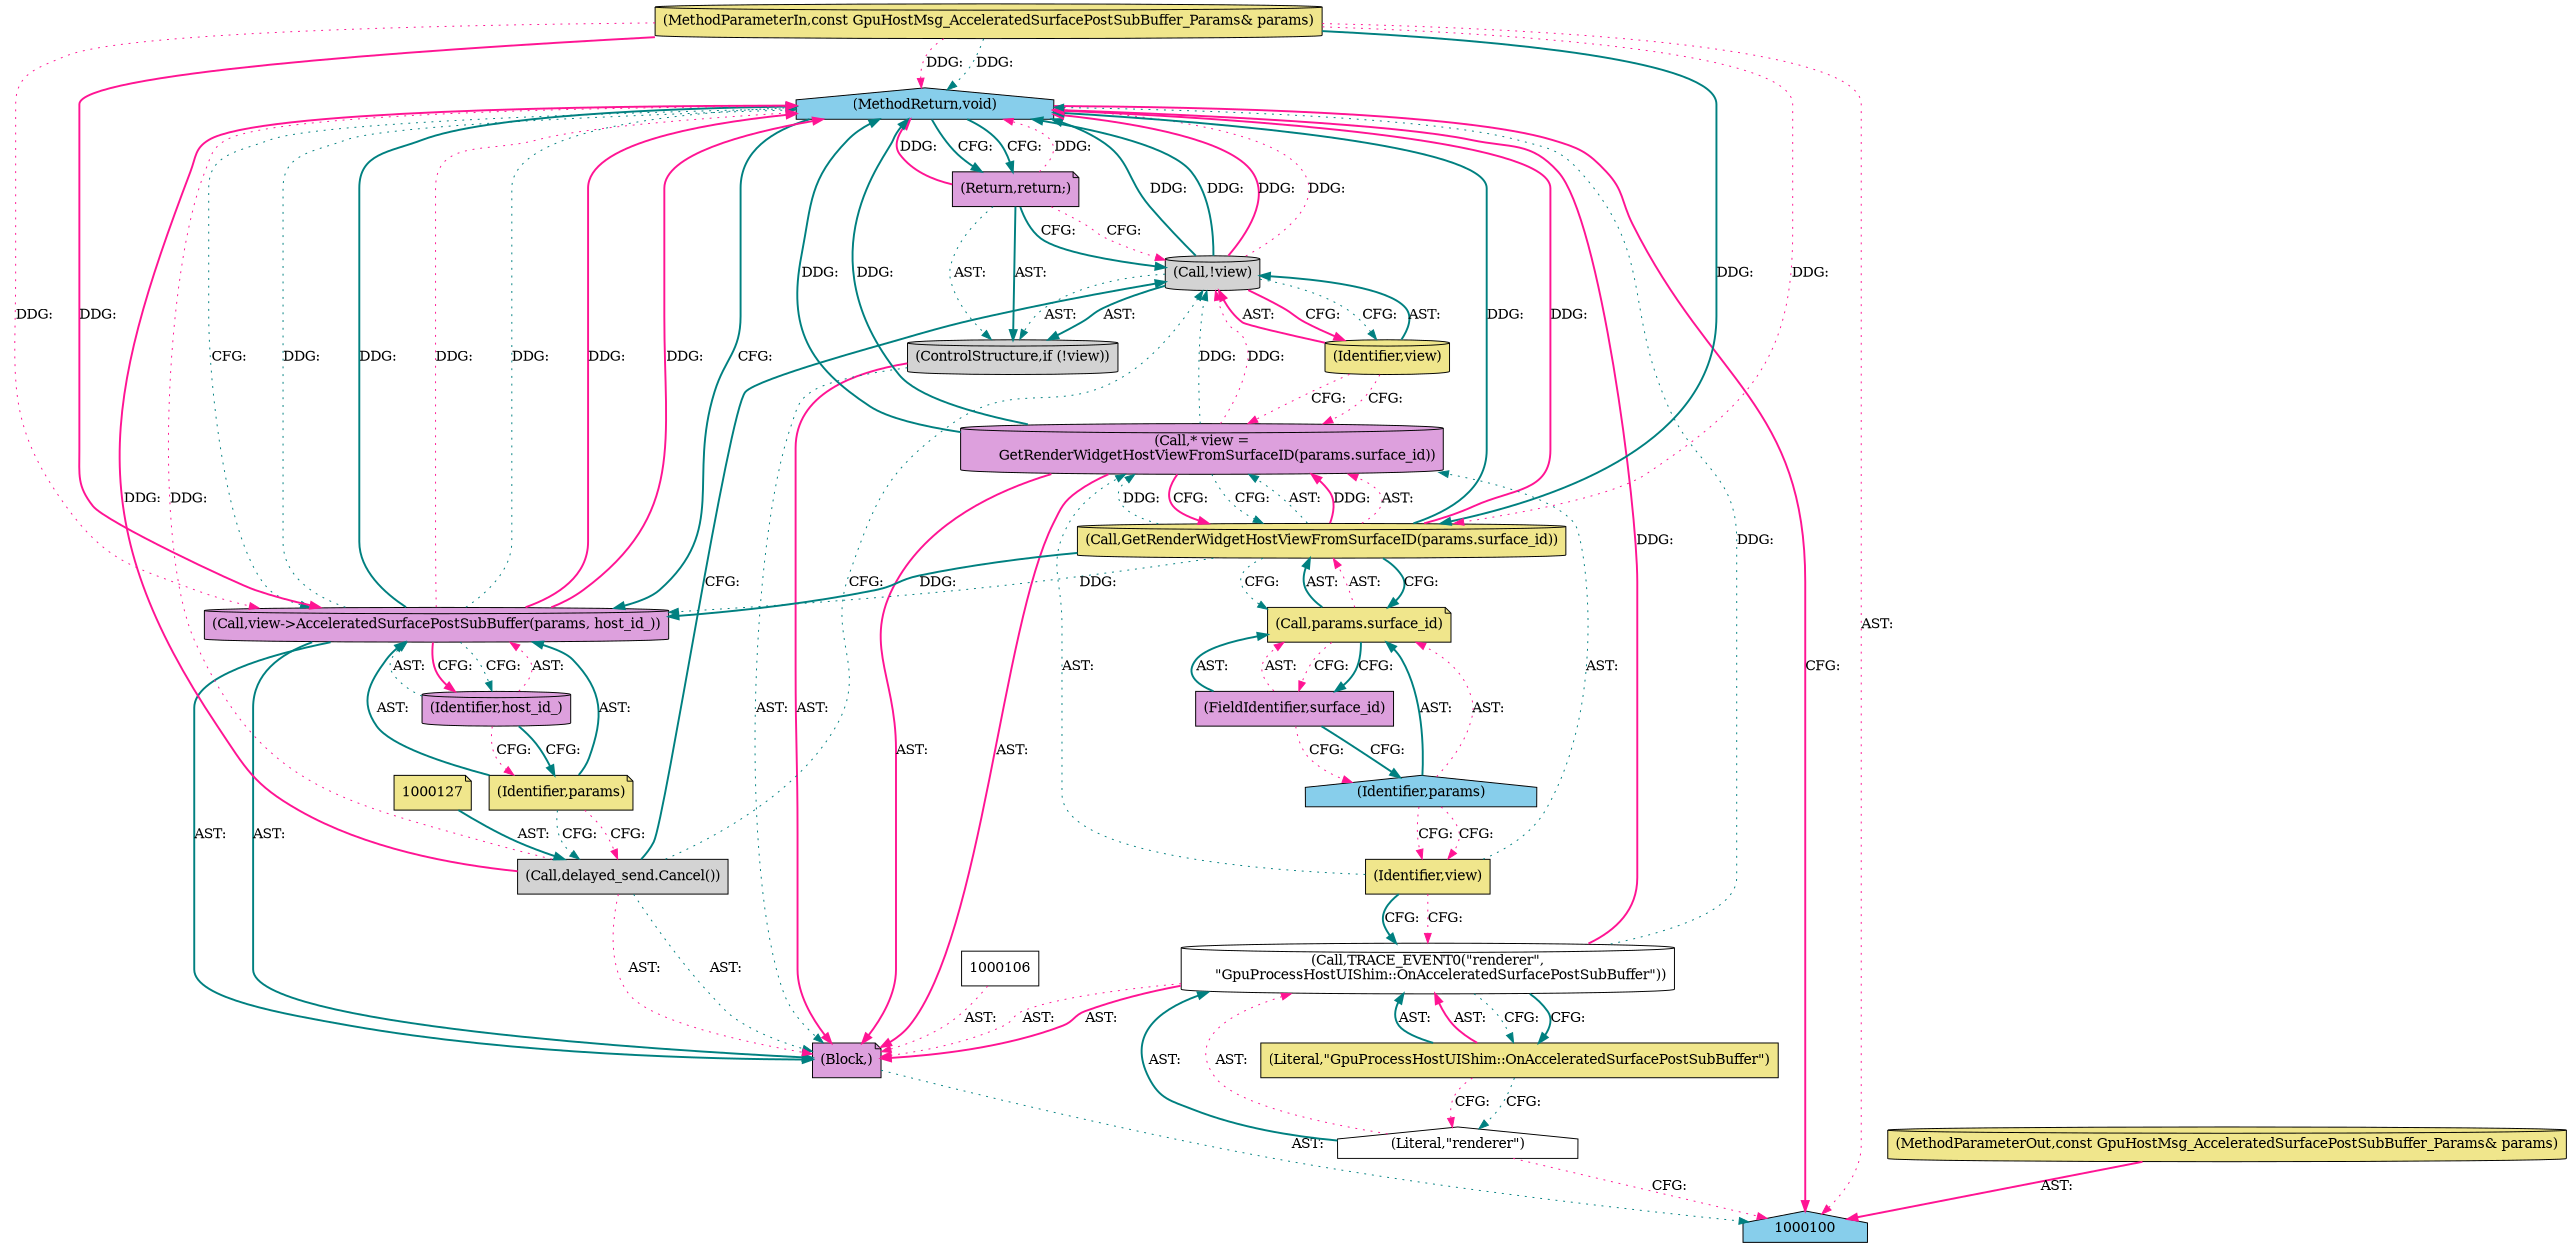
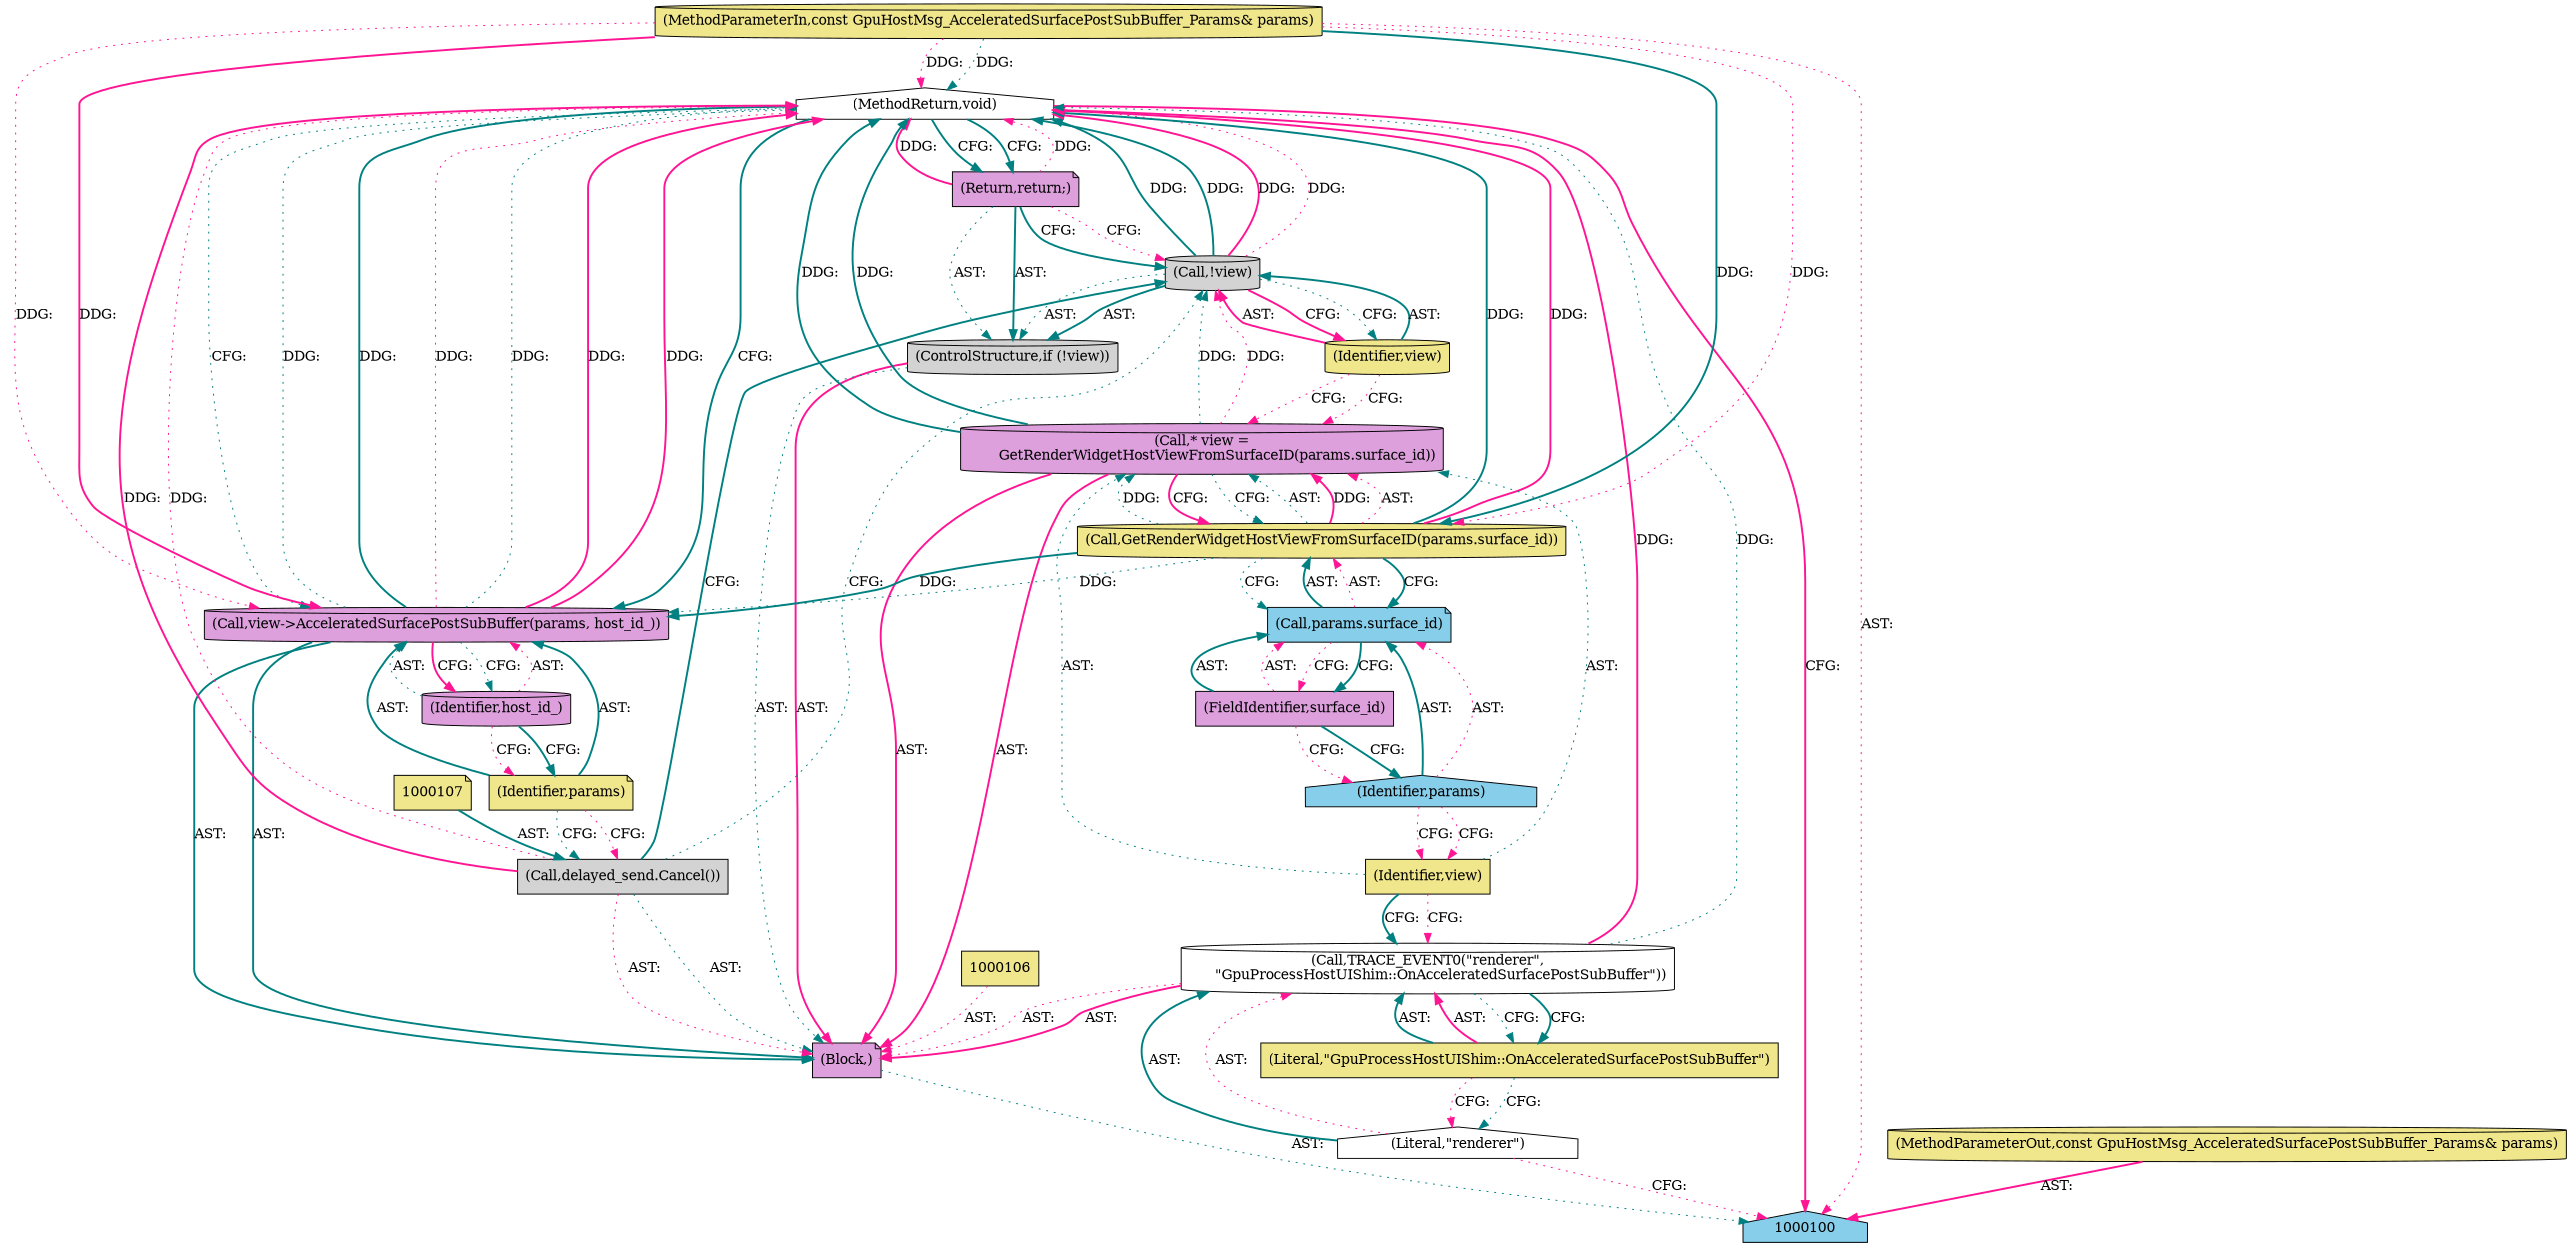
  digraph {
    node [fillcolor=khaki shape=cylinder style=filled]
    edge [color=teal style=dotted]
-   n1 [fillcolor=skyblue label="(MethodReturn,void)" shape=house]
+   n1 [fillcolor=white label="(MethodReturn,void)" shape=house]
    n2 [fillcolor=plum label="(Return,return;)" shape=note]
    n3 [fillcolor=plum label="(Call,view->AcceleratedSurfacePostSubBuffer(params, host_id_))"]
    1000100 [fillcolor=skyblue shape=house]
    n5 [fillcolor=lightgrey label="(Call,!view)"]
    n6 [fillcolor=lightgrey label="(ControlStructure,if (!view))"]
    n7 [fillcolor=plum label="(Block,)" shape=note]
    n8 [fillcolor=plum label="(Identifier,host_id_)"]
    n9 [fillcolor=plum label="(Call,* view =\n       GetRenderWidgetHostViewFromSurfaceID(params.surface_id))"]
    n10 [label="(Call,GetRenderWidgetHostViewFromSurfaceID(params.surface_id))"]
-   n11 [label="(Call,params.surface_id)" shape=note]
+   n11 [fillcolor=skyblue label="(Call,params.surface_id)" shape=note]
    n12 [label="(Identifier,view)"]
    n13 [label="(Identifier,view)" shape=box]
    n14 [fillcolor=white label="(Call,TRACE_EVENT0(\"renderer\",\n      \"GpuProcessHostUIShim::OnAcceleratedSurfacePostSubBuffer\"))"]
    n15 [label="(Literal,\"GpuProcessHostUIShim::OnAcceleratedSurfacePostSubBuffer\")" shape=box]
    n16 [fillcolor=plum label="(FieldIdentifier,surface_id)" shape=box]
    n17 [fillcolor=skyblue label="(Identifier,params)" shape=house]
    n18 [fillcolor=lightgrey label="(Call,delayed_send.Cancel())" shape=box]
    n19 [label="(Identifier,params)" shape=note]
    n20 [label="(MethodParameterIn,const GpuHostMsg_AcceleratedSurfacePostSubBuffer_Params& params)"]
    n21 [label="(MethodParameterOut,const GpuHostMsg_AcceleratedSurfacePostSubBuffer_Params& params)"]
    n22 [fillcolor=white label="(Literal,\"renderer\")" shape=house]
-   1000106 [fillcolor=white shape=box]
-   1000107 [shape=note label=1000127]
+   1000106 [shape=box]
+   1000107 [shape=note]
    n1 -> n2 [label="CFG: " style=bold]
    n1 -> n2 [label="CFG: " style=bold]
    n1 -> n3 [label="CFG: "]
    n1 -> n3 [label="CFG: " style=bold]
    n1 -> 1000100 [color=deeppink label="CFG: " style=bold]
    n2 -> n1 [color=deeppink label="DDG: "]
    n2 -> n1 [color=deeppink label="DDG: " style=bold]
    n2 -> n5 [color=deeppink label="CFG: "]
    n2 -> n5 [label="CFG: " style=bold]
    n2 -> n6 [label="AST: "]
    n2 -> n6 [label="AST: " style=bold]
    n3 -> n1 [label="DDG: "]
    n3 -> n1 [color=deeppink label="DDG: " style=bold]
    n3 -> n1 [color=deeppink label="DDG: " style=bold]
    n3 -> n1 [label="DDG: "]
    n3 -> n1 [label="DDG: " style=bold]
    n3 -> n1 [color=deeppink label="DDG: "]
    n3 -> n7 [label="AST: " style=bold]
    n3 -> n7 [label="AST: " style=bold]
    n3 -> n8 [color=deeppink label="CFG: " style=bold]
    n3 -> n8 [label="CFG: "]
    n5 -> n1 [label="DDG: " style=bold]
    n5 -> n1 [label="DDG: " style=bold]
    n5 -> n1 [color=deeppink label="DDG: " style=bold]
    n5 -> n1 [color=deeppink label="DDG: "]
    n5 -> n6 [label="AST: "]
    n5 -> n6 [label="AST: " style=bold]
    n5 -> n12 [color=deeppink label="CFG: " style=bold]
    n5 -> n12 [label="CFG: "]
    n6 -> n7 [color=deeppink label="AST: " style=bold]
    n6 -> n7 [label="AST: "]
    n7 -> 1000100 [label="AST: "]
    n8 -> n3 [color=deeppink label="AST: "]
    n8 -> n3 [label="AST: "]
    n8 -> n19 [color=deeppink label="CFG: "]
    n8 -> n19 [label="CFG: " style=bold]
    n9 -> n1 [label="DDG: " style=bold]
    n9 -> n1 [label="DDG: " style=bold]
    n9 -> n5 [label="DDG: "]
    n9 -> n5 [color=deeppink label="DDG: "]
    n9 -> n7 [color=deeppink label="AST: " style=bold]
    n9 -> n7 [color=deeppink label="AST: " style=bold]
    n9 -> n10 [color=deeppink label="CFG: " style=bold]
    n9 -> n10 [label="CFG: "]
    n10 -> n1 [label="DDG: " style=bold]
    n10 -> n1 [color=deeppink label="DDG: " style=bold]
    n10 -> n3 [label="DDG: " style=bold]
    n10 -> n3 [label="DDG: "]
    n10 -> n9 [label="AST: "]
    n10 -> n9 [color=deeppink label="DDG: " style=bold]
    n10 -> n9 [color=deeppink label="AST: "]
    n10 -> n9 [label="DDG: "]
    n10 -> n11 [label="CFG: " style=bold]
    n10 -> n11 [label="CFG: "]
    n11 -> n10 [label="AST: " style=bold]
    n11 -> n10 [color=deeppink label="AST: "]
    n11 -> n16 [color=deeppink label="CFG: "]
    n11 -> n16 [label="CFG: " style=bold]
    n12 -> n5 [label="AST: " style=bold]
    n12 -> n5 [color=deeppink label="AST: " style=bold]
    n12 -> n9 [color=deeppink label="CFG: "]
    n12 -> n9 [color=deeppink label="CFG: "]
    n13 -> n9 [label="AST: "]
    n13 -> n9 [label="AST: "]
    n13 -> n14 [color=deeppink label="CFG: "]
    n13 -> n14 [label="CFG: " style=bold]
    n14 -> n1 [color=deeppink label="DDG: " style=bold]
    n14 -> n1 [label="DDG: "]
    n14 -> n7 [color=deeppink label="AST: " style=bold]
    n14 -> n7 [color=deeppink label="AST: "]
    n14 -> n15 [label="CFG: "]
    n14 -> n15 [label="CFG: " style=bold]
    n15 -> n14 [label="AST: " style=bold]
    n15 -> n14 [color=deeppink label="AST: " style=bold]
    n15 -> n22 [label="CFG: "]
    n15 -> n22 [color=deeppink label="CFG: "]
    n16 -> n11 [label="AST: " style=bold]
    n16 -> n11 [color=deeppink label="AST: "]
    n16 -> n17 [color=deeppink label="CFG: "]
    n16 -> n17 [label="CFG: " style=bold]
    n17 -> n11 [color=deeppink label="AST: "]
    n17 -> n11 [label="AST: " style=bold]
    n17 -> n13 [color=deeppink label="CFG: "]
    n17 -> n13 [color=deeppink label="CFG: "]
    n18 -> n1 [color=deeppink label="DDG: "]
    n18 -> n1 [color=deeppink label="DDG: " style=bold]
    n18 -> n5 [label="CFG: " style=bold]
    n18 -> n5 [label="CFG: "]
    n18 -> n7 [label="AST: "]
    n18 -> n7 [color=deeppink label="AST: "]
    n19 -> n3 [label="AST: " style=bold]
    n19 -> n3 [label="AST: " style=bold]
    n19 -> n18 [label="CFG: "]
    n19 -> n18 [color=deeppink label="CFG: "]
    n20 -> n1 [color=deeppink label="DDG: "]
    n20 -> n1 [label="DDG: "]
    n20 -> n3 [color=deeppink label="DDG: "]
    n20 -> n3 [color=deeppink label="DDG: " style=bold]
    n20 -> 1000100 [color=deeppink label="AST: "]
    n20 -> n10 [label="DDG: " style=bold]
    n20 -> n10 [color=deeppink label="DDG: "]
    n21 -> 1000100 [color=deeppink label="AST: " style=bold]
    n22 -> 1000100 [color=deeppink label="CFG: "]
    n22 -> n14 [label="AST: " style=bold]
    n22 -> n14 [color=deeppink label="AST: "]
    1000106 -> n7 [color=deeppink label="AST: "]
    1000107 -> n18 [label="AST: " style=bold]
  }
